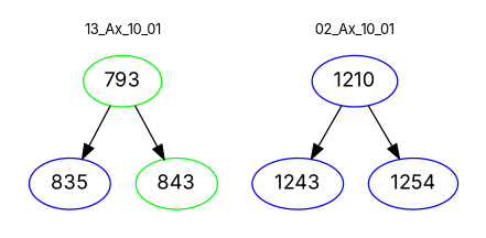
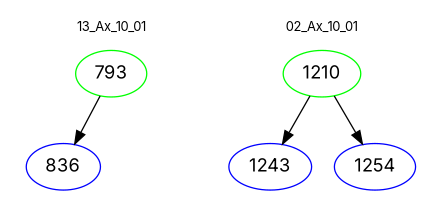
  digraph {
    fontname=Inter
    node [color=green fontname=Inter]
    edge [color=black fontname=Inter]
    n1 [label=793]
-   n2 [color=blue label=835]
-   n3 [label=843]
-   n4 [color=blue label=1210]
+   n2 [color=blue label=836]
+   n4 [label=1210]
    n5 [color=blue label=1243]
    n6 [color=blue label=1254]
    subgraph cluster_1 {
      color=white
      fontsize=10
      label="13_Ax_10_01"
      n1
      n2
-     n3
    }
    subgraph cluster_2 {
      color=white
      fontsize=10
      label="02_Ax_10_01"
      n4
      n5
      n6
    }
    n1 -> n2
-   n1 -> n3
    n4 -> n5
    n4 -> n6
  }
